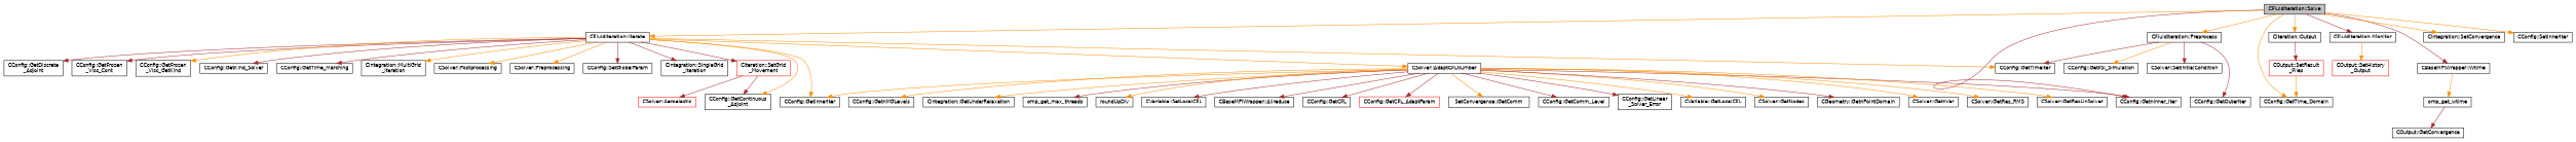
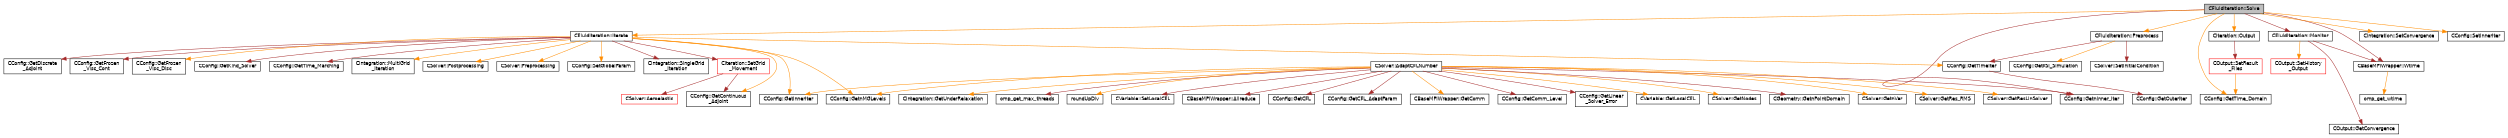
  digraph {
    rankdir=TB
    node [color=black fillcolor=white fontname=Helvetica fontsize=10 shape=record style=filled]
    edge [color=darkorange fontname=Helvetica fontsize=10 labelfontname=Helvetica labelfontsize=10 style=solid]
    n1 [fillcolor=grey75 fontcolor=black height=0.2 label="CFluidIteration::Solve" width=0.4]
    n2 [height=0.2 label="CConfig::GetnInner_Iter" width=0.4]
    n3 [height=0.2 label="CConfig::GetTime_Domain" width=0.4]
    n4 [height=0.2 label="CFluidIteration::Iterate" width=0.4]
    n5 [height=0.2 label="CFluidIteration::Monitor" width=0.4]
    n6 [height=0.2 label="CBaseMPIWrapper::Wtime" width=0.4]
    n7 [height=0.2 label="CIteration::Output" width=0.4]
    n8 [height=0.2 label="CFluidIteration::Preprocess" width=0.4]
    n9 [height=0.2 label="CIntegration::SetConvergence" width=0.4]
    n10 [height=0.2 label="CConfig::SetInnerIter" width=0.4]
    n11 [height=0.2 label="CSolver::AdaptCFLNumber" width=0.4]
    n12 [height=0.2 label="CConfig::GetInnerIter" width=0.4]
    n13 [height=0.2 label="CConfig::GetContinuous\l_Adjoint" width=0.4]
    n14 [height=0.2 label="CConfig::GetDiscrete\l_Adjoint" width=0.4]
    n15 [height=0.2 label="CConfig::GetFrozen\l_Visc_Cont" width=0.4]
-   n16 [height=0.2 label="CConfig::GetFrozen\l_Visc_GetKind" width=0.4]
+   n16 [height=0.2 label="CConfig::GetFrozen\l_Visc_Disc" width=0.4]
    n17 [height=0.2 label="CConfig::GetKind_Solver" width=0.4]
    n18 [height=0.2 label="CConfig::GetTime_Marching" width=0.4]
    n19 [height=0.2 label="CConfig::GetTimeIter" width=0.4]
    n20 [height=0.2 label="CIntegration::MultiGrid\l_Iteration" width=0.4]
    n21 [height=0.2 label="CSolver::Postprocessing" width=0.4]
    n22 [height=0.2 label="CSolver::Preprocessing" width=0.4]
    n23 [height=0.2 label="CConfig::SetGlobalParam" width=0.4]
    n24 [color=red height=0.2 label="CIteration::SetGrid\l_Movement" width=0.4]
    n25 [height=0.2 label="CIntegration::SingleGrid\l_Iteration" width=0.4]
    n26 [height=0.2 label="COutput::GetConvergence" width=0.4]
    n27 [color=red height=0.2 label="COutput::SetHistory\l_Output" width=0.4]
    n28 [height=0.2 label=omp_get_wtime width=0.4]
    n29 [color=red height=0.2 label="COutput::SetResult\l_Files" width=0.4]
    n30 [height=0.2 label="CConfig::GetFSI_Simulation" width=0.4]
    n31 [height=0.2 label="CConfig::GetOuterIter" width=0.4]
    n32 [height=0.2 label="CSolver::SetInitialCondition" width=0.4]
    n33 [height=0.2 label="CBaseMPIWrapper::Allreduce" width=0.4]
    n34 [height=0.2 label="CConfig::GetCFL" width=0.4]
-   n35 [color=red height=0.2 label="CConfig::GetCFL_AdaptParam" width=0.4]
-   n36 [height=0.2 label="SetConvergence::GetComm" width=0.4]
+   n35 [height=0.2 label="CConfig::GetCFL_AdaptParam" width=0.4]
+   n36 [height=0.2 label="CBaseMPIWrapper::GetComm" width=0.4]
    n37 [height=0.2 label="CConfig::GetComm_Level" width=0.4]
    n38 [height=0.2 label="CConfig::GetLinear\l_Solver_Error" width=0.4]
    n39 [height=0.2 label="CVariable::GetLocalCFL" width=0.4]
    n40 [height=0.2 label="CConfig::GetnMGLevels" width=0.4]
    n41 [height=0.2 label="CSolver::GetNodes" width=0.4]
    n42 [height=0.2 label="CGeometry::GetnPointDomain" width=0.4]
    n43 [height=0.2 label="CSolver::GetnVar" width=0.4]
    n44 [height=0.2 label="CSolver::GetRes_RMS" width=0.4]
    n45 [height=0.2 label="CSolver::GetResLinSolver" width=0.4]
    n46 [height=0.2 label="CIntegration::GetUnderRelaxation" width=0.4]
    n47 [height=0.2 label=omp_get_max_threads width=0.4]
    n48 [height=0.2 label=roundUpDiv width=0.4]
    n49 [height=0.2 label="CVariable::SetLocalCFL" width=0.4]
    n50 [color=red height=0.2 label="CSolver::Aeroelastic" width=0.4]
    n1 -> n2 [color=brown]
    n1 -> n3
    n1 -> n4
    n1 -> n5 [color=brown]
    n1 -> n6 [color=brown]
    n1 -> n7
    n1 -> n8
    n1 -> n9
    n1 -> n10
-   n4 -> n11
+   n4 -> n40
    n4 -> n12
    n4 -> n13
    n4 -> n14 [color=brown]
    n4 -> n15 [color=brown]
    n4 -> n16
    n4 -> n17 [color=brown]
    n4 -> n18 [color=brown]
    n4 -> n19
    n4 -> n20
    n4 -> n21
    n4 -> n22
-   n4 -> n23 [color=brown]
+   n4 -> n23
    n4 -> n24 [color=brown]
    n4 -> n25 [color=brown]
-   n28 -> n26 [color=brown]
+   n5 -> n6 [color=brown]
+   n5 -> n26 [color=brown]
    n5 -> n27
    n6 -> n28
    n7 -> n29 [color=brown]
    n8 -> n19 [color=brown]
    n8 -> n30
-   n8 -> n31 [color=brown]
+   n19 -> n31 [color=brown]
    n8 -> n32 [color=brown]
    n11 -> n2 [color=brown]
    n11 -> n12
    n11 -> n33 [color=brown]
    n11 -> n34 [color=brown]
    n11 -> n35 [color=brown]
    n11 -> n36
    n11 -> n37 [color=brown]
    n11 -> n38 [color=brown]
    n11 -> n39
    n11 -> n40
    n11 -> n41
    n11 -> n42 [color=brown]
    n11 -> n43
    n11 -> n44
    n11 -> n45
    n11 -> n46
    n11 -> n47 [color=brown]
    n11 -> n48
    n11 -> n49 [color=brown]
    n24 -> n13 [color=brown]
    n24 -> n50 [color=brown]
    n29 -> n3
  }
